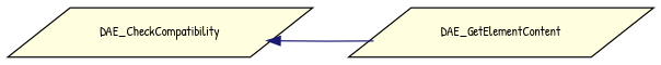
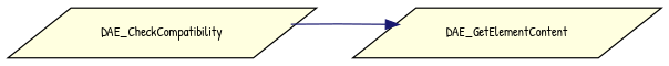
  digraph {
    rankdir=LR
    fontname="Patrick Hand"
    node [color=black fillcolor=lightyellow fontname="Patrick Hand" fontsize=10 shape=parallelogram style=filled]
    n1 [fontcolor=black height=0.2 label=DAE_CheckCompatibility width=0.4]
    n2 [height=0.2 label=DAE_GetElementContent width=0.4]
-   n1 -> n2 [color=midnightblue dir=back fontname="Patrick Hand" fontsize=10 labelfontname=Helvetica labelfontsize=10 style=solid]
+   n2 -> n1 [color=midnightblue dir=back fontname="Patrick Hand" fontsize=10 labelfontname=Helvetica labelfontsize=10 style=solid]
  }
